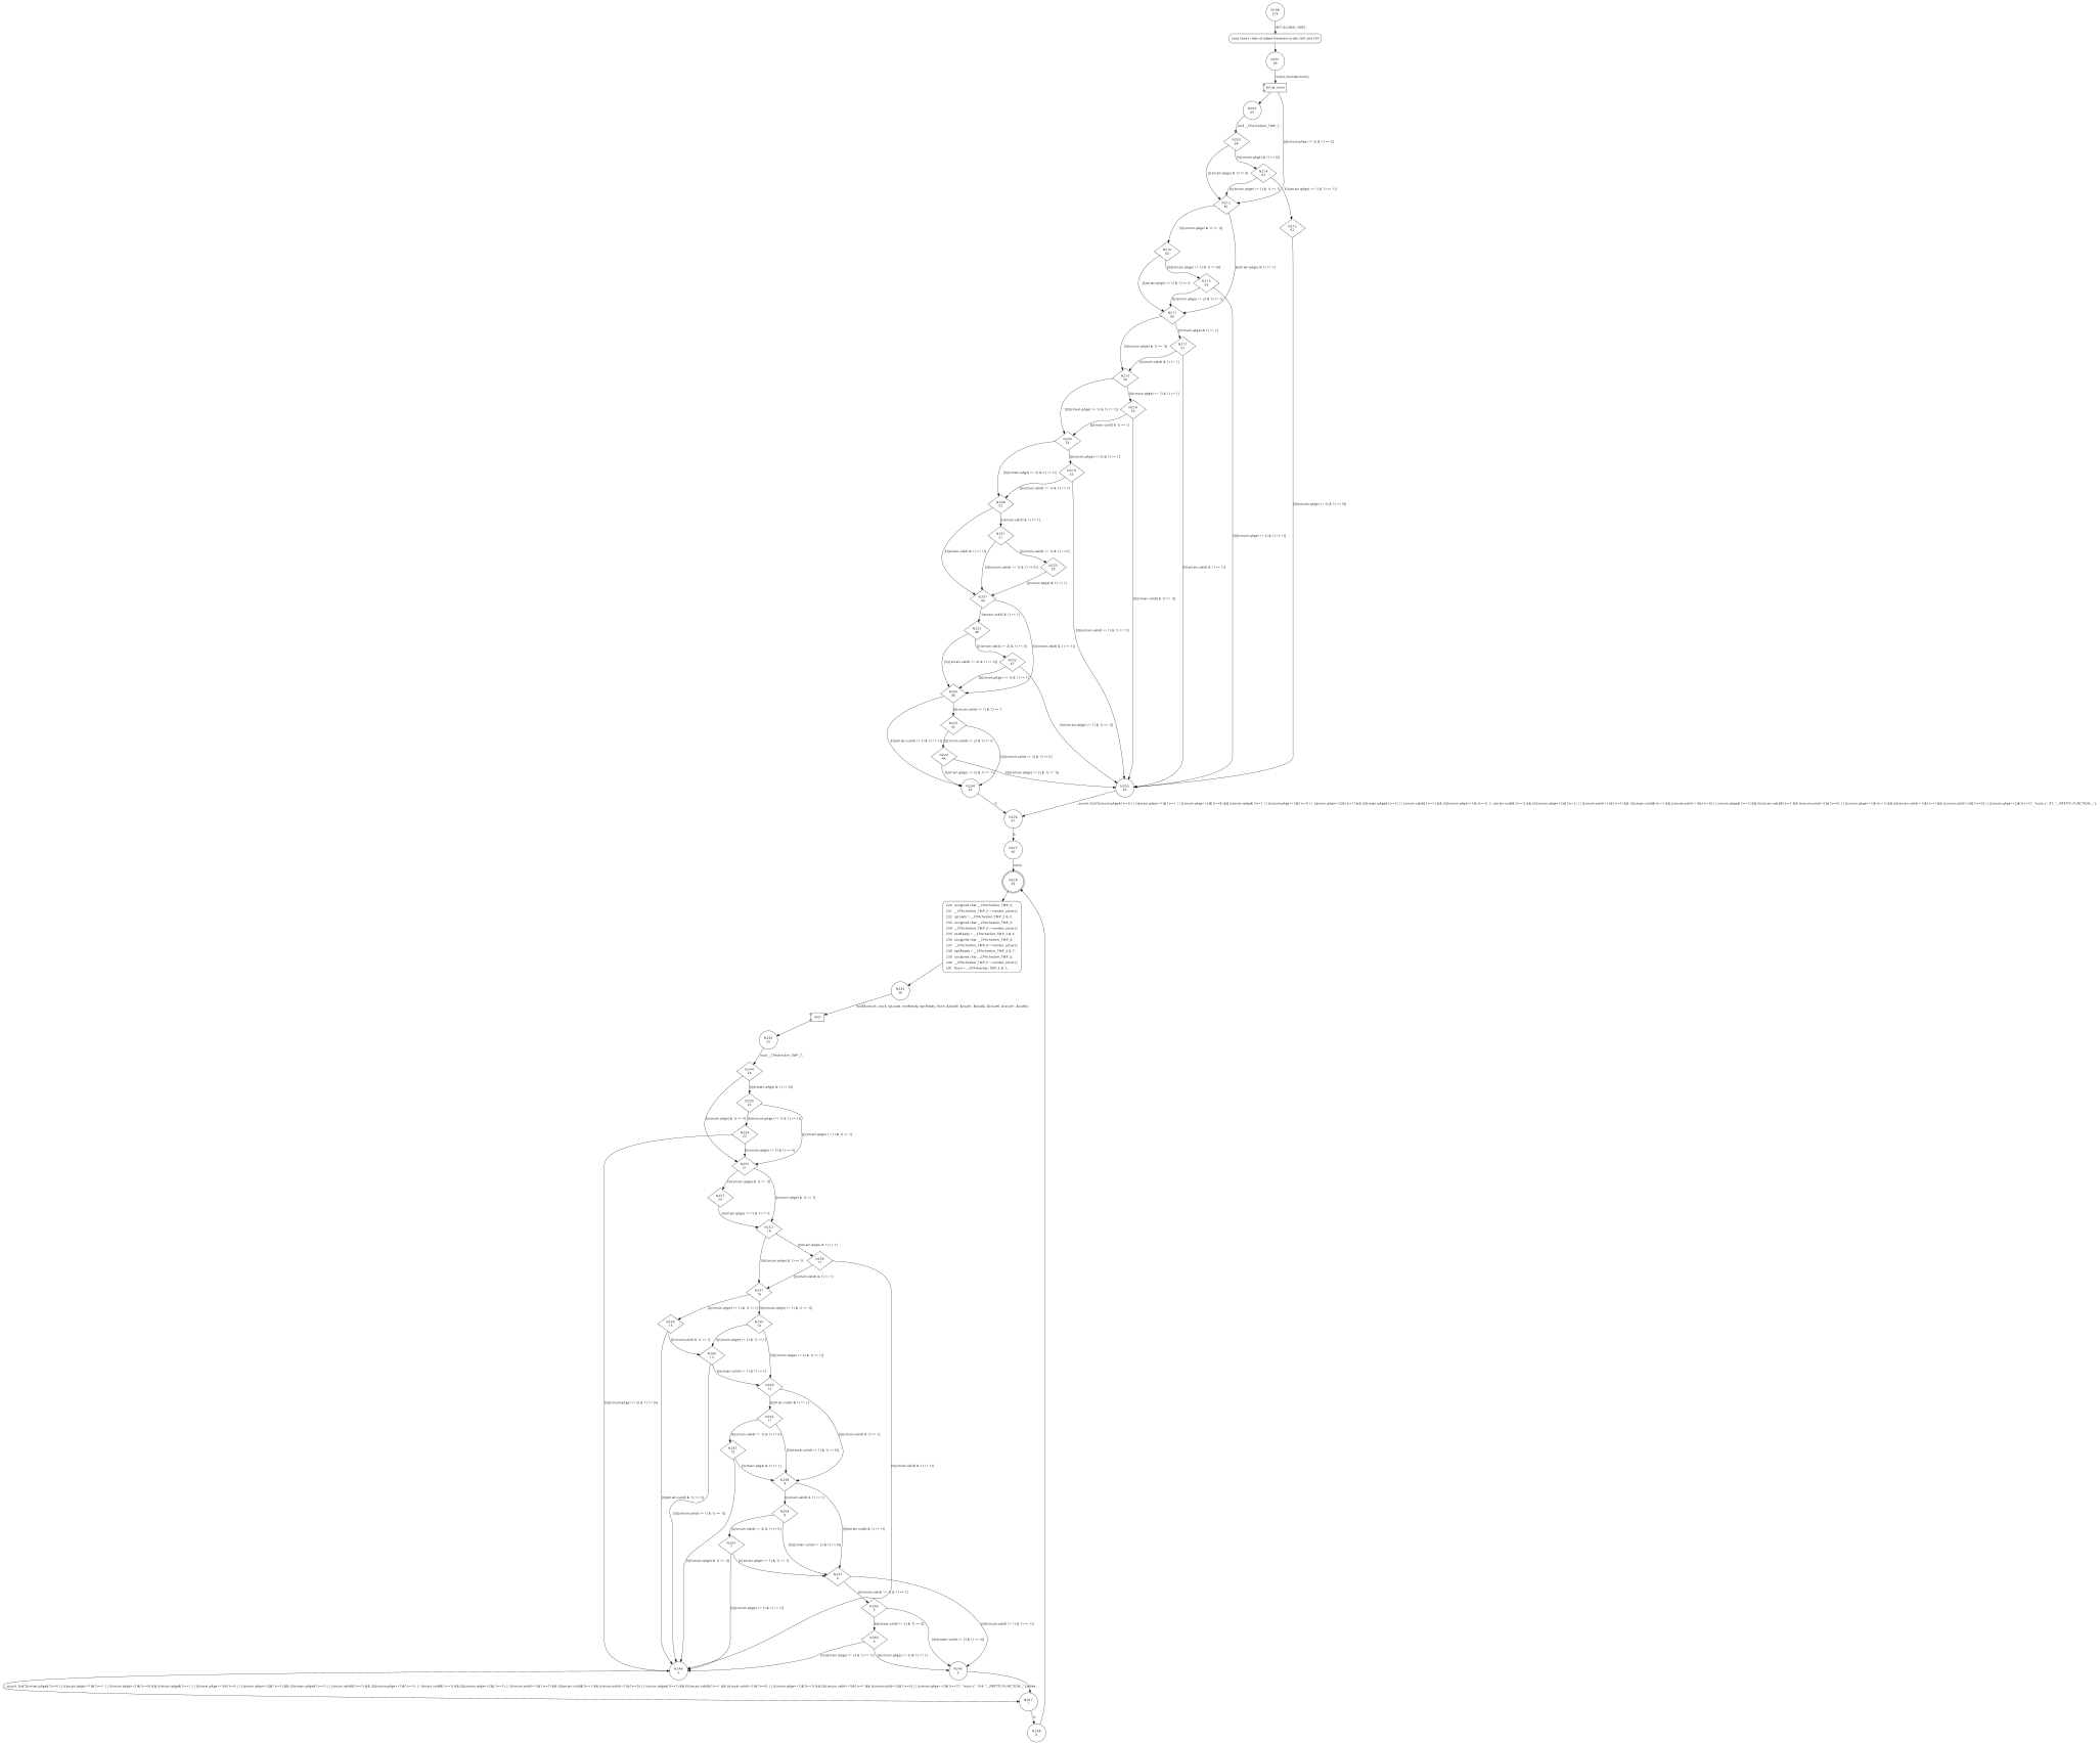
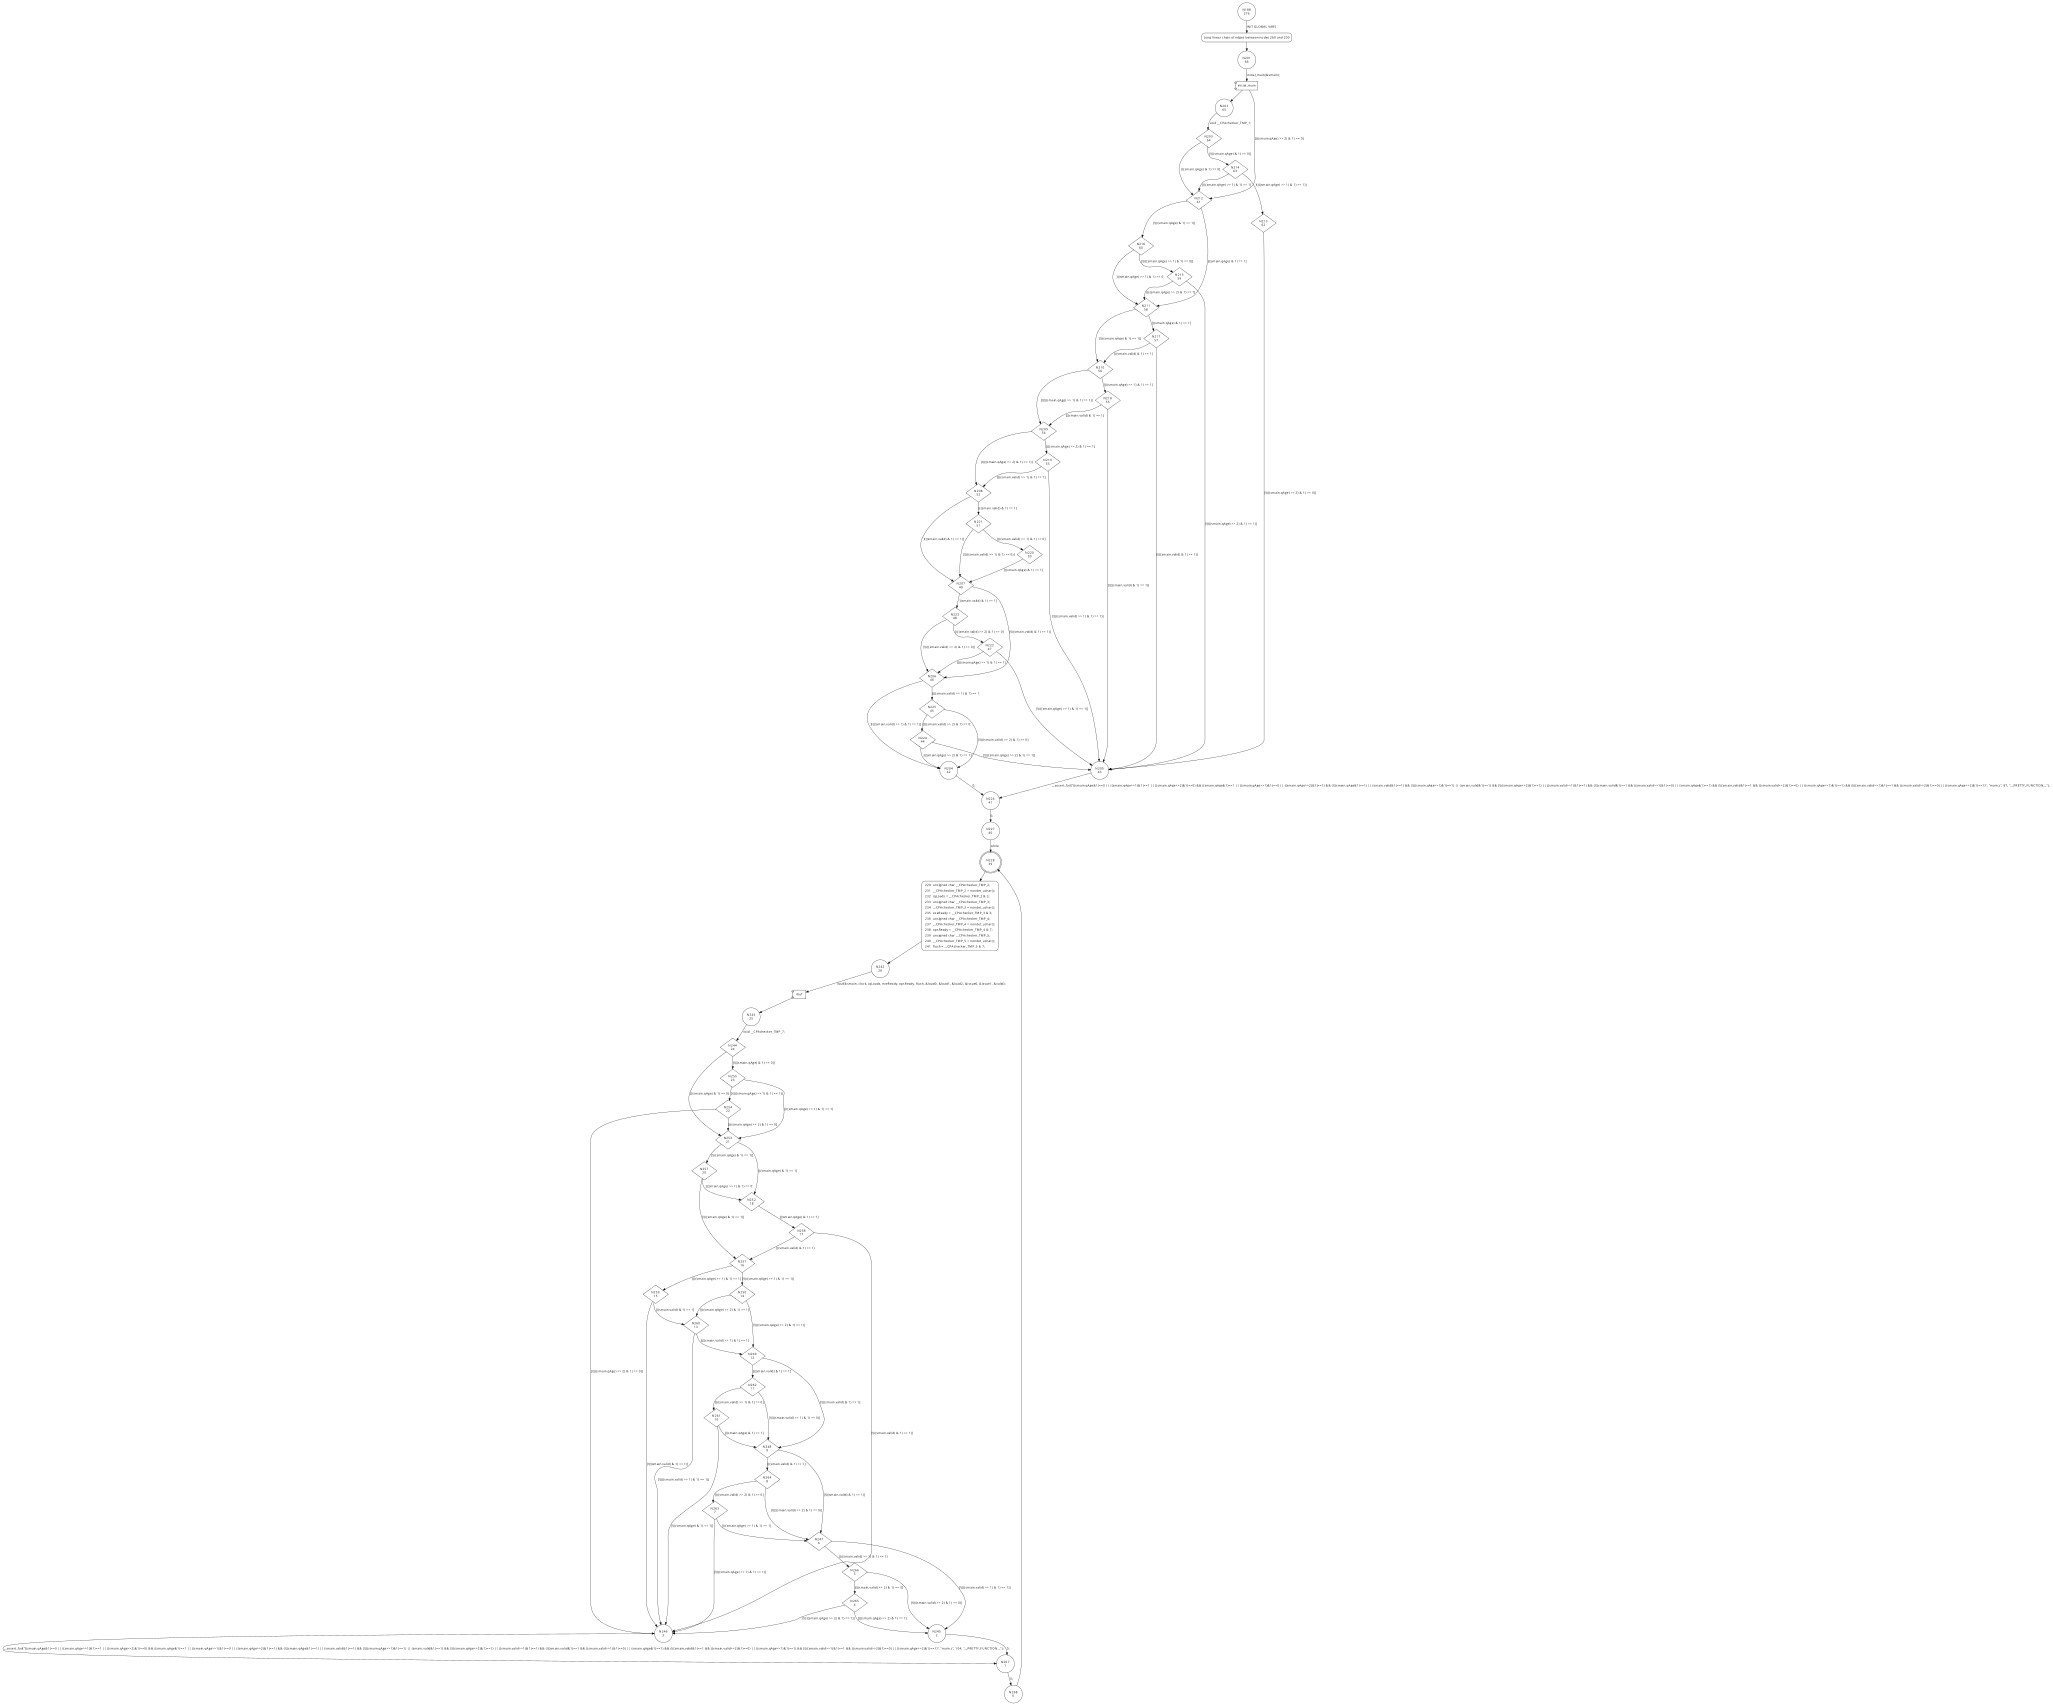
  digraph {
    fontname="Open Sans"
    node [fontname="Open Sans" shape=diamond]
    edge [fontname="Open Sans"]
    n1 [label="N188\n276" shape=circle]
    n2 [fillcolor=white label="Long linear chain of edges between nodes 269 and 200" penwidth=1 shape=Mrecord style="filled,bold"]
    n3 [label="N201\n66" shape=circle]
    n4 [label=initial_main shape=component]
    n5 [label="N202\n65" shape=circle]
    n6 [label="N212\n61"]
    n7 [label="N203\n64"]
    n8 [label="N214\n63"]
    n9 [label="N211\n58"]
    n10 [label="N216\n60"]
    n11 [label="N213\n62"]
    n12 [label="N217\n57"]
    n13 [label="N210\n56"]
    n14 [label="N215\n59"]
    n15 [label="N205\n43" shape=circle]
    n16 [label="N226\n41" shape=circle]
    n17 [label="N227\n40" shape=circle]
    n18 [label="N228\n39" shape=doublecircle]
    n19 [fillcolor=white label=<<table border="0" cellborder="0" cellpadding="3" bgcolor="white"><tr><td align="right">229</td><td align="left">unsigned char __CPAchecker_TMP_2;</td></tr><tr><td align="right">231</td><td align="left">__CPAchecker_TMP_2 = nondet_uchar();</td></tr><tr><td align="right">232</td><td align="left">iqLoads = __CPAchecker_TMP_2 &amp; 3;</td></tr><tr><td align="right">233</td><td align="left">unsigned char __CPAchecker_TMP_3;</td></tr><tr><td align="right">234</td><td align="left">__CPAchecker_TMP_3 = nondet_uchar();</td></tr><tr><td align="right">235</td><td align="left">exeReady = __CPAchecker_TMP_3 &amp; 3;</td></tr><tr><td align="right">236</td><td align="left">unsigned char __CPAchecker_TMP_4;</td></tr><tr><td align="right">237</td><td align="left">__CPAchecker_TMP_4 = nondet_uchar();</td></tr><tr><td align="right">238</td><td align="left">opsReady = __CPAchecker_TMP_4 &amp; 7;</td></tr><tr><td align="right">239</td><td align="left">unsigned char __CPAchecker_TMP_5;</td></tr><tr><td align="right">240</td><td align="left">__CPAchecker_TMP_5 = nondet_uchar();</td></tr><tr><td align="right">241</td><td align="left">flush = __CPAchecker_TMP_5 &amp; 7;</td></tr></table>> penwidth=1 shape=Mrecord style="filled,bold"]
    n20 [label="N242\n26" shape=circle]
    n21 [label=ibuf shape=component]
    n22 [label="N243\n25" shape=circle]
    n23 [label="N244\n24"]
    n24 [label="N253\n21"]
    n25 [label="N255\n23"]
    n26 [label="N252\n18"]
    n27 [label="N257\n20"]
    n28 [label="N254\n22"]
    n29 [label="N258\n17"]
    n30 [label="N251\n16"]
    n31 [label="N246\n3" shape=circle]
    n32 [label="N267\n1" shape=circle]
    n33 [label="N268\n0" shape=circle]
    n34 [label="N259\n15"]
    n35 [label="N250\n14"]
    n36 [label="N260\n13"]
    n37 [label="N249\n12"]
    n38 [label="N262\n11"]
    n39 [label="N248\n9"]
    n40 [label="N261\n10"]
    n41 [label="N264\n8"]
    n42 [label="N247\n6"]
    n43 [label="N263\n7"]
    n44 [label="N266\n5"]
    n45 [label="N245\n2" shape=circle]
    n46 [label="N265\n4"]
    n47 [label="N218\n55"]
    n48 [label="N209\n54"]
    n49 [label="N219\n53"]
    n50 [label="N208\n52"]
    n51 [label="N221\n51"]
    n52 [label="N207\n49"]
    n53 [label="N220\n50"]
    n54 [label="N223\n48"]
    n55 [label="N206\n46"]
    n56 [label="N222\n47"]
    n57 [label="N225\n45"]
    n58 [label="N204\n42" shape=circle]
    n59 [label="N224\n44"]
    n1 -> n2 [label="INIT GLOBAL VARS"]
    n2 -> n3
    n3 -> n4 [label="initial_main(&smain);"]
    n4 -> n5
    n4 -> n6 [label="[(((smain.qAge) >> 2) & 1) == 0]"]
    n5 -> n7 [label="void __CPAchecker_TMP_1;"]
    n6 -> n9 [label="[((smain.qAge) & 1) == 1]"]
    n6 -> n10 [label="[!(((smain.qAge) & 1) == 1)]"]
    n7 -> n6 [label="[((smain.qAge) & 1) == 0]"]
    n7 -> n8 [label="[!(((smain.qAge) & 1) == 0)]"]
    n8 -> n6 [label="[(((smain.qAge) >> 1) & 1) == 1]"]
    n8 -> n11 [label="[!((((smain.qAge) >> 1) & 1) == 1)]"]
    n9 -> n12 [label="[((smain.qAge) & 1) == 1]"]
    n9 -> n13 [label="[!(((smain.qAge) & 1) == 1)]"]
    n10 -> n9 [label="[(((smain.qAge) >> 1) & 1) == 0]"]
    n10 -> n14 [label="[!((((smain.qAge) >> 1) & 1) == 0)]"]
    n11 -> n15 [label="[!((((smain.qAge) >> 2) & 1) == 0)]"]
    n12 -> n13 [label="[((smain.valid) & 1) == 1]"]
    n12 -> n15 [label="[!(((smain.valid) & 1) == 1)]"]
    n13 -> n47 [label="[(((smain.qAge) >> 1) & 1) == 1]"]
    n13 -> n48 [label="[!((((smain.qAge) >> 1) & 1) == 1)]"]
    n14 -> n9 [label="[(((smain.qAge) >> 2) & 1) == 1]"]
    n14 -> n15 [label="[!((((smain.qAge) >> 2) & 1) == 1)]"]
    n15 -> n16 [label="__assert_fail(\"((smain.qAge&1)==0 || ((smain.qAge>>1)&1)==1 || ((smain.qAge>>2)&1)==0) && ((smain.qAge&1)==1 || ((smain.qAge>>1)&1)==0 || ((smain.qAge>>2)&1)==1) && (!((smain.qAge&1)==1) || (smain.valid&1)==1) && (!(((smain.qAge>>1)&1)==1) || (smain.valid&1)==1) && (!(((smain.qAge>>2)&1)==1) || ((smain.valid>>1)&1)==1) && (!((smain.valid&1)==1 && ((smain.valid>>1)&1)==0) || (smain.qAge&1)==1) && (!((smain.valid&1)==1 && ((smain.valid>>2)&1)==0) || ((smain.qAge>>1)&1)==1) && (!(((smain.valid>>1)&1)==1 && ((smain.valid>>2)&1)==0) || ((smain.qAge>>2)&1)==1)\", \"main.c\", 87, \"__PRETTY_FUNCTION__\");"]
    n16 -> n17 [label="0;"]
    n17 -> n18 [label=while]
    n18 -> n19
    n19 -> n20
    n20 -> n21 [label="ibuf(&smain, clock, iqLoads, exeReady, opsReady, flush, &load0, &load1, &load2, &issue0, &issue1, &valid);"]
    n21 -> n22
    n22 -> n23 [label="void __CPAchecker_TMP_7;"]
    n23 -> n24 [label="[((smain.qAge) & 1) == 0]"]
    n23 -> n25 [label="[!(((smain.qAge) & 1) == 0)]"]
    n24 -> n26 [label="[((smain.qAge) & 1) == 1]"]
    n24 -> n27 [label="[!(((smain.qAge) & 1) == 1)]"]
    n25 -> n24 [label="[(((smain.qAge) >> 1) & 1) == 1]"]
    n25 -> n28 [label="[!((((smain.qAge) >> 1) & 1) == 1)]"]
    n26 -> n29 [label="[((smain.qAge) & 1) == 1]"]
-   n26 -> n30 [label="[!(((smain.qAge) & 1) == 1)]"]
+   n27 -> n30 [label="[!(((smain.qAge) & 1) == 1)]"]
    n27 -> n26 [label="[(((smain.qAge) >> 1) & 1) == 0]"]
    n28 -> n24 [label="[(((smain.qAge) >> 2) & 1) == 0]"]
    n28 -> n31 [label="[!((((smain.qAge) >> 2) & 1) == 0)]"]
    n29 -> n30 [label="[((smain.valid) & 1) == 1]"]
    n29 -> n31 [label="[!(((smain.valid) & 1) == 1)]"]
    n30 -> n34 [label="[(((smain.qAge) >> 1) & 1) == 1]"]
    n30 -> n35 [label="[!((((smain.qAge) >> 1) & 1) == 1)]"]
    n31 -> n32 [label="__assert_fail(\"((smain.qAge&1)==0 || ((smain.qAge>>1)&1)==1 || ((smain.qAge>>2)&1)==0) && ((smain.qAge&1)==1 || ((smain.qAge>>1)&1)==0 || ((smain.qAge>>2)&1)==1) && (!((smain.qAge&1)==1) || (smain.valid&1)==1) && (!(((smain.qAge>>1)&1)==1) || (smain.valid&1)==1) && (!(((smain.qAge>>2)&1)==1) || ((smain.valid>>1)&1)==1) && (!((smain.valid&1)==1 && ((smain.valid>>1)&1)==0) || (smain.qAge&1)==1) && (!((smain.valid&1)==1 && ((smain.valid>>2)&1)==0) || ((smain.qAge>>1)&1)==1) && (!(((smain.valid>>1)&1)==1 && ((smain.valid>>2)&1)==0) || ((smain.qAge>>2)&1)==1)\", \"main.c\", 104, \"__PRETTY_FUNCTION__\");"]
    n32 -> n33 [label="0;"]
    n33 -> n18
    n34 -> n31 [label="[!(((smain.valid) & 1) == 1)]"]
    n34 -> n36 [label="[((smain.valid) & 1) == 1]"]
    n35 -> n36 [label="[(((smain.qAge) >> 2) & 1) == 1]"]
    n35 -> n37 [label="[!((((smain.qAge) >> 2) & 1) == 1)]"]
    n36 -> n31 [label="[!((((smain.valid) >> 1) & 1) == 1)]"]
    n36 -> n37 [label="[(((smain.valid) >> 1) & 1) == 1]"]
    n37 -> n38 [label="[((smain.valid) & 1) == 1]"]
    n37 -> n39 [label="[!(((smain.valid) & 1) == 1)]"]
    n38 -> n39 [label="[!((((smain.valid) >> 1) & 1) == 0)]"]
    n38 -> n40 [label="[(((smain.valid) >> 1) & 1) == 0]"]
    n39 -> n41 [label="[((smain.valid) & 1) == 1]"]
    n39 -> n42 [label="[!(((smain.valid) & 1) == 1)]"]
    n40 -> n31 [label="[!(((smain.qAge) & 1) == 1)]"]
    n40 -> n39 [label="[((smain.qAge) & 1) == 1]"]
    n41 -> n42 [label="[!((((smain.valid) >> 2) & 1) == 0)]"]
    n41 -> n43 [label="[(((smain.valid) >> 2) & 1) == 0]"]
    n42 -> n44 [label="[(((smain.valid) >> 1) & 1) == 1]"]
    n42 -> n45 [label="[!((((smain.valid) >> 1) & 1) == 1)]"]
    n43 -> n31 [label="[!((((smain.qAge) >> 1) & 1) == 1)]"]
    n43 -> n42 [label="[(((smain.qAge) >> 1) & 1) == 1]"]
    n44 -> n45 [label="[!((((smain.valid) >> 2) & 1) == 0)]"]
    n44 -> n46 [label="[(((smain.valid) >> 2) & 1) == 0]"]
-   n45 -> n32 [label=while]
+   n45 -> n32 [label="0;"]
    n46 -> n31 [label="[!((((smain.qAge) >> 2) & 1) == 1)]"]
    n46 -> n45 [label="[(((smain.qAge) >> 2) & 1) == 1]"]
    n47 -> n15 [label="[!(((smain.valid) & 1) == 1)]"]
    n47 -> n48 [label="[((smain.valid) & 1) == 1]"]
    n48 -> n49 [label="[(((smain.qAge) >> 2) & 1) == 1]"]
    n48 -> n50 [label="[!((((smain.qAge) >> 2) & 1) == 1)]"]
    n49 -> n15 [label="[!((((smain.valid) >> 1) & 1) == 1)]"]
    n49 -> n50 [label="[(((smain.valid) >> 1) & 1) == 1]"]
    n50 -> n51 [label="[((smain.valid) & 1) == 1]"]
    n50 -> n52 [label="[!(((smain.valid) & 1) == 1)]"]
    n51 -> n52 [label="[!((((smain.valid) >> 1) & 1) == 0)]"]
    n51 -> n53 [label="[(((smain.valid) >> 1) & 1) == 0]"]
    n52 -> n54 [label="[((smain.valid) & 1) == 1]"]
    n52 -> n55 [label="[!(((smain.valid) & 1) == 1)]"]
    n53 -> n52 [label="[((smain.qAge) & 1) == 1]"]
    n54 -> n55 [label="[!((((smain.valid) >> 2) & 1) == 0)]"]
    n54 -> n56 [label="[(((smain.valid) >> 2) & 1) == 0]"]
    n55 -> n57 [label="[(((smain.valid) >> 1) & 1) == 1]"]
    n55 -> n58 [label="[!((((smain.valid) >> 1) & 1) == 1)]"]
    n56 -> n15 [label="[!((((smain.qAge) >> 1) & 1) == 1)]"]
    n56 -> n55 [label="[(((smain.qAge) >> 1) & 1) == 1]"]
    n57 -> n58 [label="[!((((smain.valid) >> 2) & 1) == 0)]"]
    n57 -> n59 [label="[(((smain.valid) >> 2) & 1) == 0]"]
    n58 -> n16 [label="0;"]
    n59 -> n15 [label="[!((((smain.qAge) >> 2) & 1) == 1)]"]
    n59 -> n58 [label="[(((smain.qAge) >> 2) & 1) == 1]"]
  }
